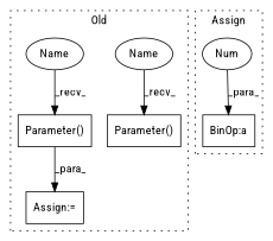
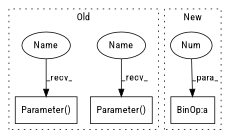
  digraph {
    fontname="Roboto Condensed"
    node [a=75 fontname="Roboto Condensed" l="13,1" shape=box]
    edge [fontname="Roboto Condensed"]
    n1 [label="Parameter()" s="765,805"]
-   n2 [a=68 l=3 label="Assign:=" s=762]
    n3 [label="Parameter()" s="968,1008"]
    n4 [a=87 l=2 label=Name s=968 shape=ellipse]
    n5 [a=87 l=2 label=Name s=765 shape=ellipse]
    n6 [a=82 l=3 label="BinOp:a" s=772]
    n7 [a=76 l=1 label=Num s=771 shape=ellipse]
    subgraph cluster_1 {
      label=Old
      style=dotted
      n1
-     n2
      n3
      n4
      n5
    }
    subgraph cluster_2 {
-     label=Assign
+     label=New
      style=dotted
      n6
      n7
    }
-   n1 -> n2 [label=_para_]
    n4 -> n3 [label=_recv_]
    n5 -> n1 [label=_recv_]
    n7 -> n6 [label=_para_]
  }
